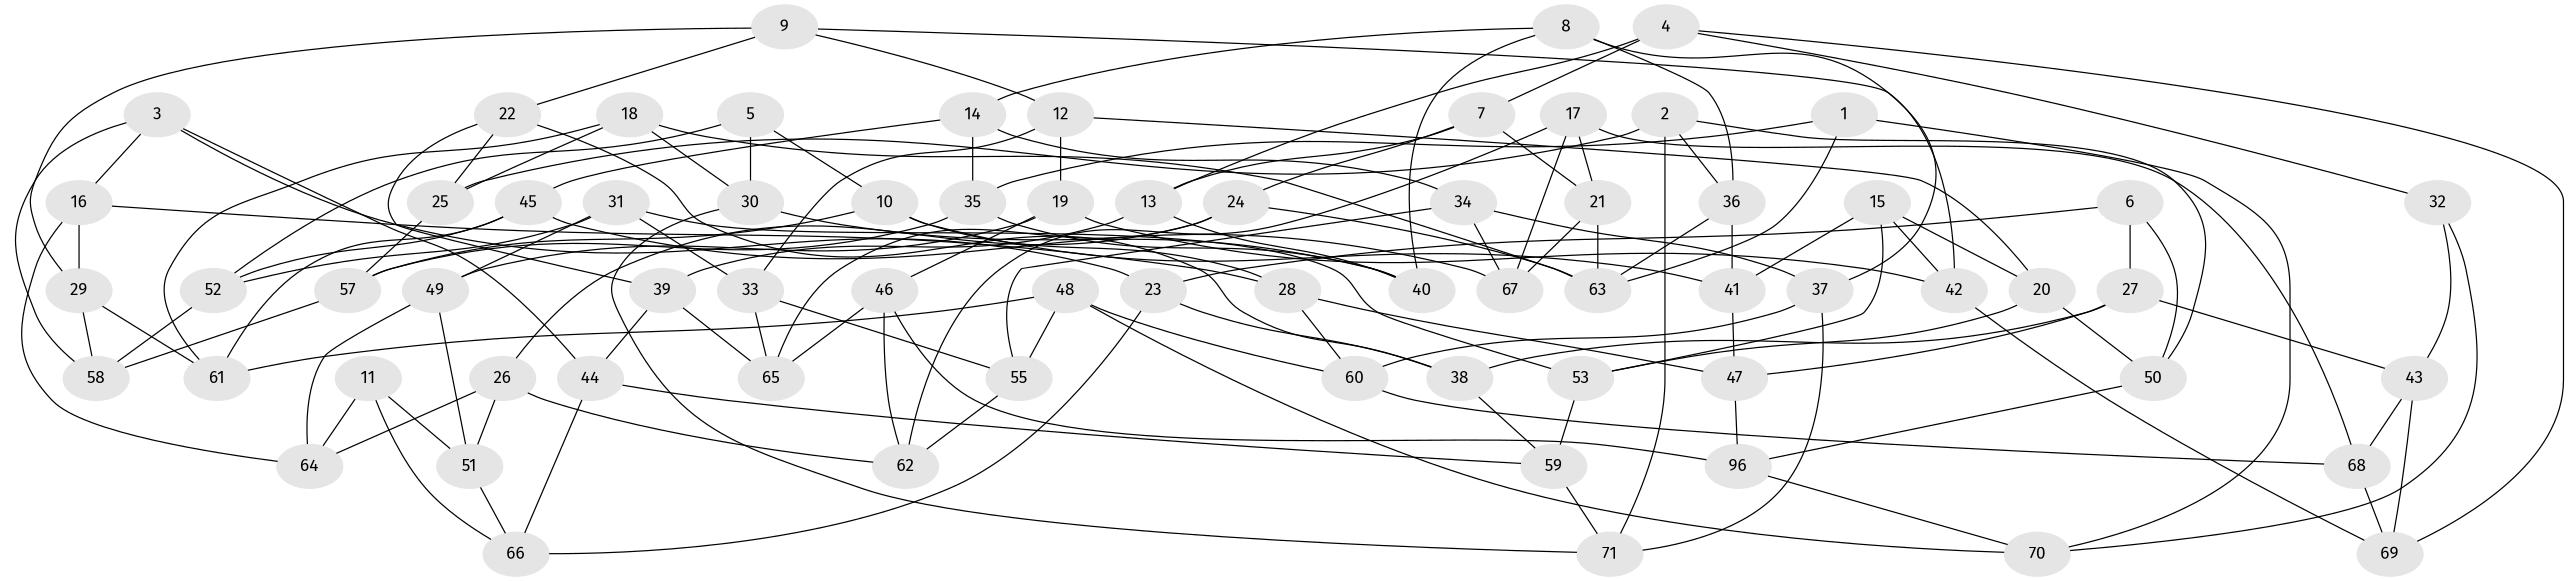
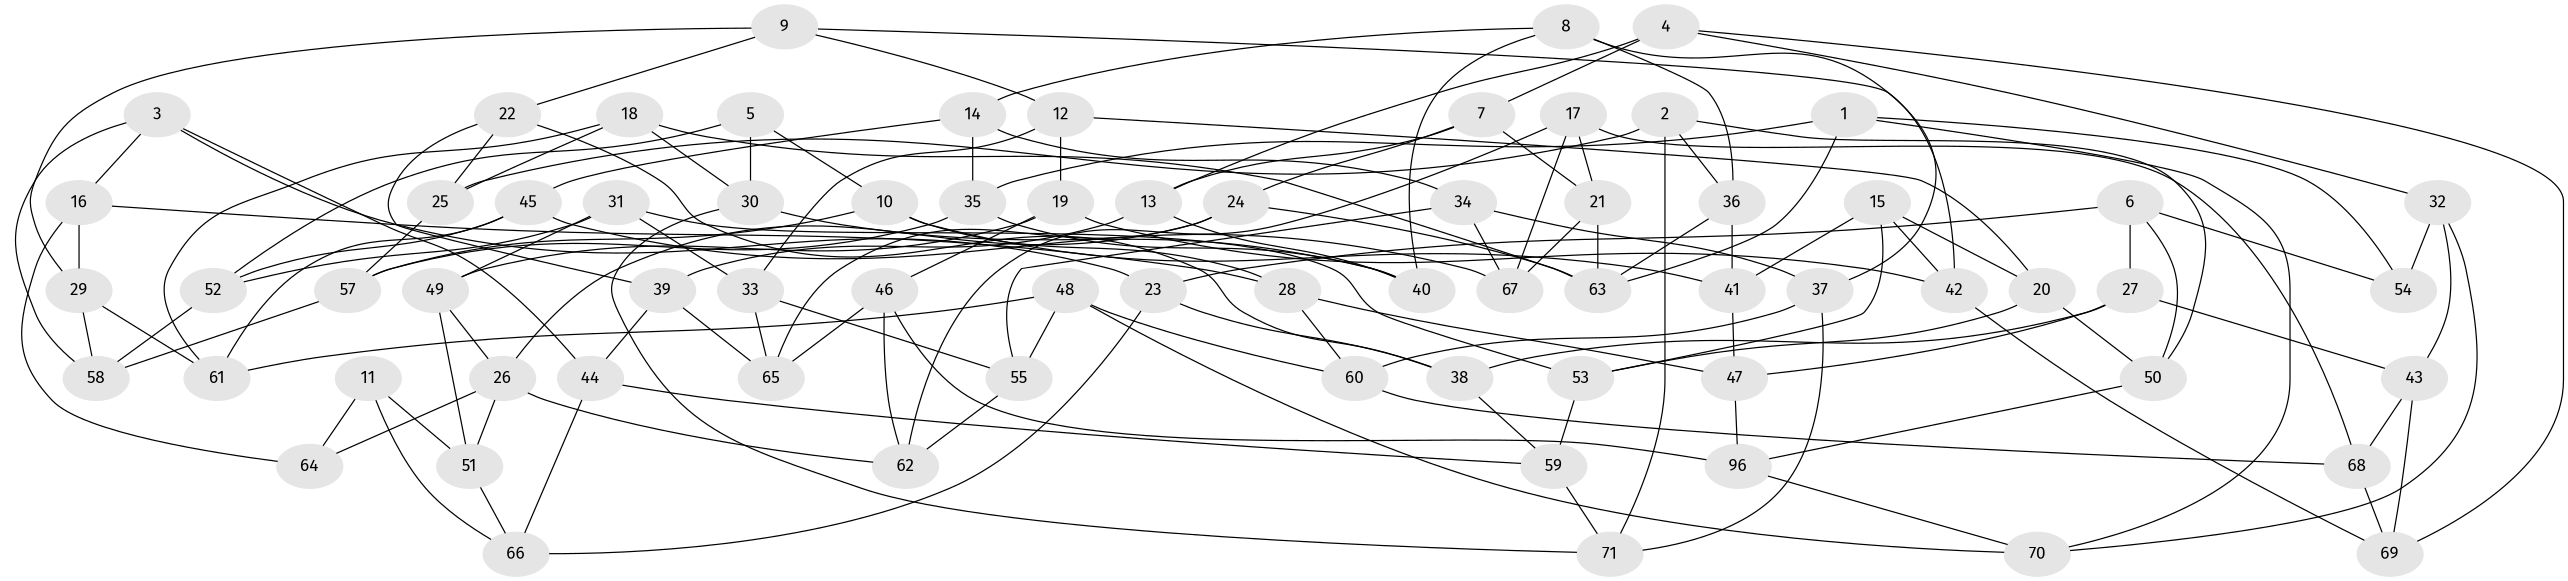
  graph {
    fontname="Fira Sans"
    node [color=gray90 fontname="Fira Sans" style=filled]
    edge [fontname="Fira Sans"]
    1
    35
+   54
    63
    70
    40
    57
    2
    25
    36
    50
    71
    41
    n14 [label=96]
    3
    16
    23
    44
    58
    29
    28
    64
    66
    38
    59
    4
    7
    13
    32
    69
    21
    24
    39
    43
    5
    10
    30
    52
    11
    51
    6
    27
    47
    67
    26
    65
    8
    14
    37
    34
    45
    60
    9
    12
    22
    42
    19
    20
    33
    61
    46
    49
    53
    55
    15
    17
    62
    68
    18
    31
    48
    1 -- 35
+   1 -- 54
    1 -- 63
    1 -- 70
    35 -- 40
    35 -- 57
    57 -- 58
    2 -- 25
    2 -- 36
    2 -- 50
    2 -- 71
    25 -- 57
    36 -- 63
    36 -- 41
    50 -- n14
    41 -- 47
    n14 -- 70
    3 -- 16
    3 -- 23
    3 -- 44
    3 -- 58
    16 -- 29
    16 -- 28
    16 -- 64
    23 -- 66
    23 -- 38
    44 -- 66
    44 -- 59
    29 -- 58
    29 -- 61
    28 -- 47
    28 -- 60
    38 -- 59
    59 -- 71
    4 -- 7
    4 -- 13
    4 -- 32
    4 -- 69
    7 -- 13
    7 -- 21
    7 -- 24
    13 -- 40
    13 -- 39
+   32 -- 54
    32 -- 70
    32 -- 43
    21 -- 63
    21 -- 67
    24 -- 63
    24 -- 26
    24 -- 65
    39 -- 44
    39 -- 65
    43 -- 69
    43 -- 68
    5 -- 10
    5 -- 30
    5 -- 52
    10 -- 57
    10 -- 41
    10 -- 28
    30 -- 40
    30 -- 71
    52 -- 58
    11 -- 64
    11 -- 66
    11 -- 51
    51 -- 66
+   6 -- 54
    6 -- 50
    6 -- 23
    6 -- 27
    27 -- 38
    27 -- 43
    27 -- 47
    47 -- n14
    26 -- 64
    26 -- 51
    26 -- 62
    8 -- 40
    8 -- 36
    8 -- 14
    8 -- 37
    14 -- 35
    14 -- 34
    14 -- 45
    37 -- 71
    37 -- 60
    34 -- 67
    34 -- 37
    34 -- 55
    45 -- 52
    45 -- 67
    45 -- 61
    60 -- 68
    9 -- 29
    9 -- 12
    9 -- 22
    9 -- 42
    12 -- 19
    12 -- 20
    12 -- 33
    22 -- 25
    22 -- 38
    22 -- 39
    42 -- 69
    19 -- 42
    19 -- 46
    19 -- 49
    20 -- 50
    20 -- 53
    33 -- 65
    33 -- 55
    46 -- n14
    46 -- 65
    46 -- 62
-   49 -- 64
+   49 -- 26
    49 -- 51
    53 -- 59
    55 -- 62
    15 -- 41
    15 -- 42
    15 -- 20
    15 -- 53
    17 -- 21
    17 -- 67
    17 -- 62
    17 -- 68
    68 -- 69
    18 -- 63
    18 -- 25
    18 -- 30
    18 -- 61
    31 -- 52
    31 -- 33
    31 -- 49
    31 -- 53
    48 -- 70
    48 -- 60
    48 -- 61
    48 -- 55
  }
